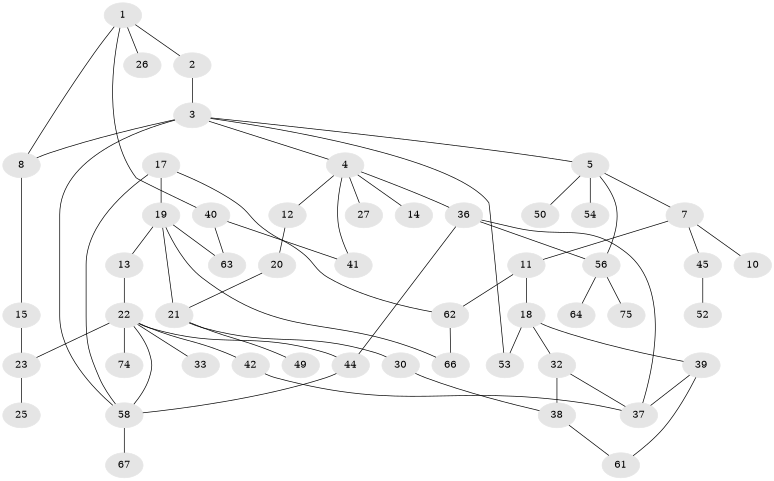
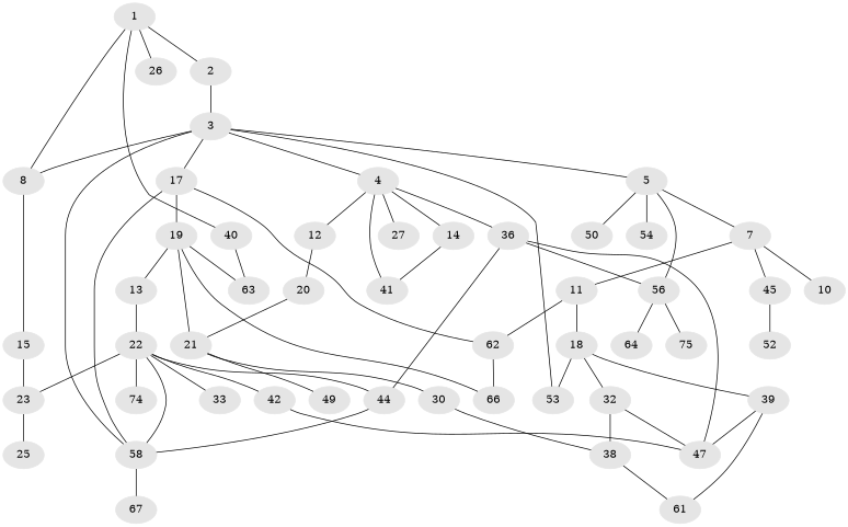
  graph {
    node [color=gray90 style=filled]
    1 [super="+16"]
    2
    8 [super="+24"]
    26 [super="+71"]
    40
    3 [super="+43"]
    15
    41 [super="+48"]
    63 [super="+76"]
    4 [super="+6"]
    5 [super="+46"]
    17 [super="+65"]
    53
    58 [super="+72"]
    12
    14
    27
    36 [super="+60"]
    7 [super="+9"]
    50
    54
    56 [super="+57"]
    62 [super="+73"]
    19 [super="+37"]
    67
    20 [super="+28"]
    44 [super="+77"]
-   47 [super="+51" label=37]
+   47 [super="+51"]
    10
    11 [super="+34"]
    45
    64
    75
    18 [super="+31"]
    52
    23 [super="+70"]
    13 [super="+69"]
    22 [super="+29"]
    32 [super="+68"]
    39 [super="+55"]
    66
    21 [super="+35"]
    33
    42
    74
    25
    38 [super="+59"]
    61
    30
    49
    1 -- 2
    1 -- 8
    1 -- 26
    1 -- 40
    2 -- 3
    8 -- 15
-   40 -- 41
+   14 -- 41
    40 -- 63
    3 -- 8
    3 -- 4
    3 -- 5
+   3 -- 17
    3 -- 53
    3 -- 58
    15 -- 23
    4 -- 41
    4 -- 12
    4 -- 14
    4 -- 27
    4 -- 36
    5 -- 7
    5 -- 50
    5 -- 54
    5 -- 56
    17 -- 58
    17 -- 62
    17 -- 19 [weight=2]
    58 -- 67
    12 -- 20
    36 -- 56
    36 -- 44
    36 -- 47
    7 -- 10
    7 -- 11
    7 -- 45
    56 -- 64
    56 -- 75
    62 -- 66
    19 -- 63
    19 -- 13
    19 -- 66
    19 -- 21
    20 -- 21
    44 -- 58
    11 -- 62
    11 -- 18
    45 -- 52
    18 -- 53
    18 -- 32
    18 -- 39
    23 -- 25
    13 -- 22
    22 -- 58
    22 -- 44
    22 -- 23 [weight=2]
    22 -- 33
    22 -- 42
    22 -- 74
    32 -- 47
    32 -- 38
    39 -- 47
    39 -- 61
    21 -- 30
    21 -- 49
    42 -- 47
    38 -- 61
    30 -- 38
  }
